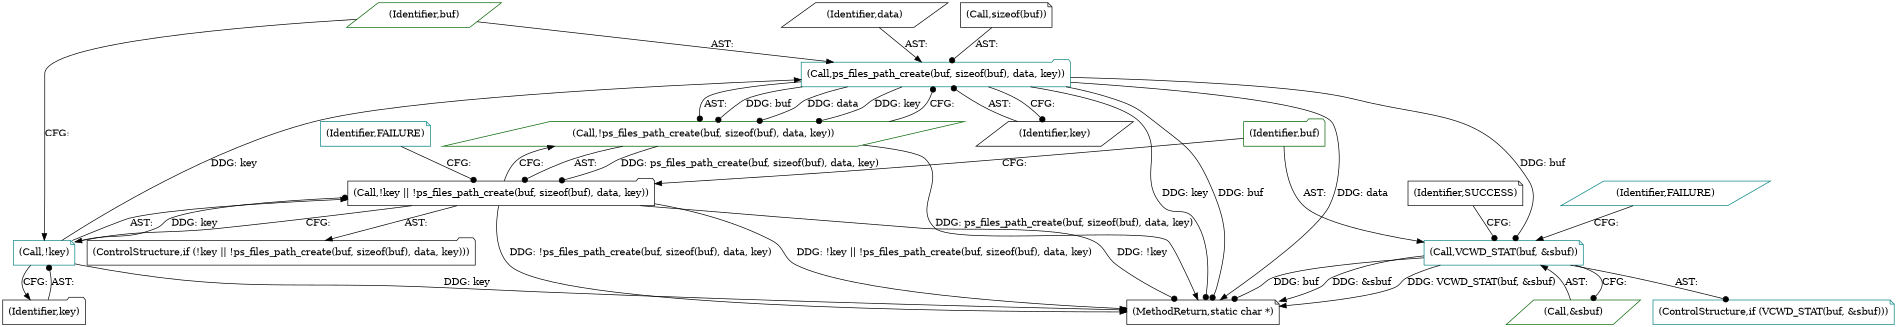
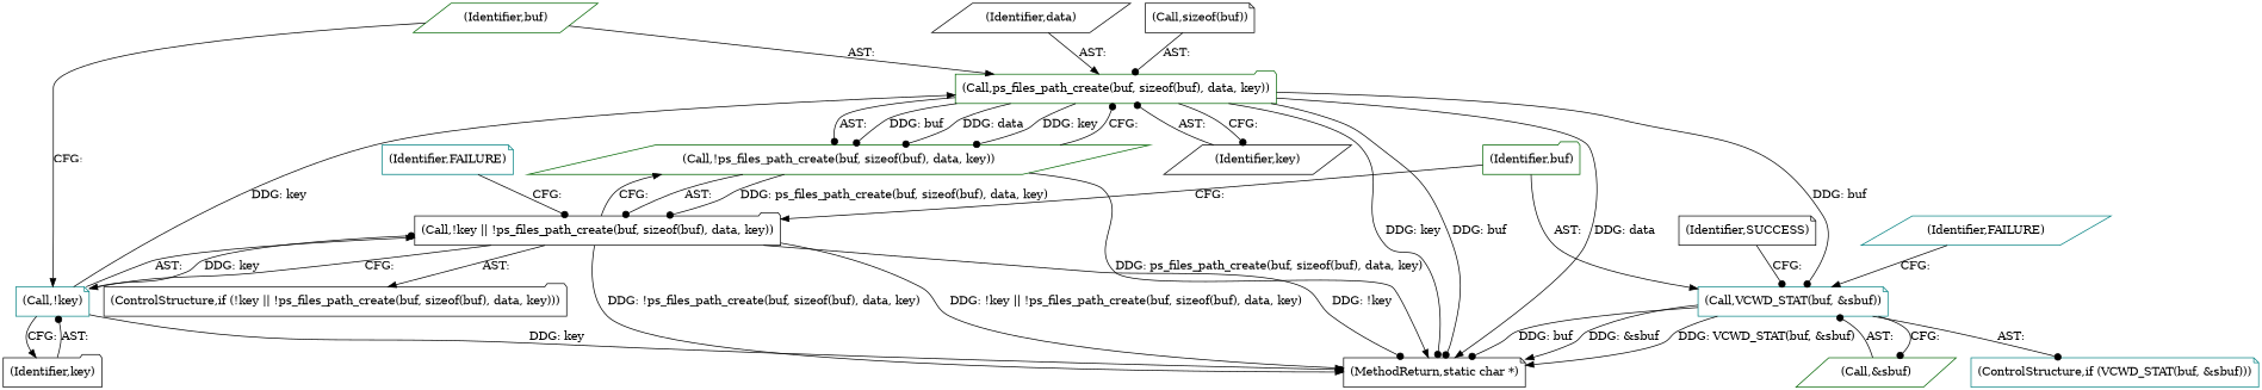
  digraph {
    node [color=black shape=note]
    edge [arrowhead=dot]
-   n1 [color=teal label="(Call,ps_files_path_create(buf, sizeof(buf), data, key))" shape=folder]
+   n1 [color=darkgreen label="(Call,ps_files_path_create(buf, sizeof(buf), data, key))" shape=folder]
    n2 [color=darkgreen label="(Call,!ps_files_path_create(buf, sizeof(buf), data, key))" shape=parallelogram]
    n3 [color=teal label="(Call,VCWD_STAT(buf, &sbuf))"]
    n4 [label="(MethodReturn,static char *)"]
    n5 [label="(Identifier,key)" shape=parallelogram]
    n6 [label="(Call,!key || !ps_files_path_create(buf, sizeof(buf), data, key))" shape=folder]
    n7 [color=darkgreen label="(Call,&sbuf)" shape=parallelogram]
    n8 [color=teal label="(ControlStructure,if (VCWD_STAT(buf, &sbuf)))"]
    n9 [color=teal label="(Call,!key)"]
    n10 [label="(Identifier,key)" shape=folder]
    n11 [label="(ControlStructure,if (!key || !ps_files_path_create(buf, sizeof(buf), data, key)))" shape=folder]
    n12 [label="(Identifier,data)" shape=parallelogram]
    n13 [color=darkgreen label="(Identifier,buf)" shape=folder]
    n14 [color=darkgreen label="(Identifier,buf)" shape=parallelogram]
    n15 [color=teal label="(Identifier,FAILURE)"]
    n16 [label="(Call,sizeof(buf))"]
    n17 [color=teal label="(Identifier,FAILURE)" shape=parallelogram]
    n18 [label="(Identifier,SUCCESS)"]
    n1 -> n2 [label="AST: "]
    n1 -> n2 [label="DDG: buf"]
    n1 -> n2 [label="DDG: data"]
    n1 -> n2 [label="DDG: key"]
    n1 -> n3 [label="DDG: buf"]
    n1 -> n4 [label="DDG: key"]
    n1 -> n4 [label="DDG: buf"]
    n1 -> n4 [arrowhead=normal label="DDG: data"]
    n1 -> n5 [label="CFG: "]
    n2 -> n1 [label="CFG: "]
    n2 -> n4 [arrowhead=normal label="DDG: ps_files_path_create(buf, sizeof(buf), data, key)"]
    n2 -> n6 [label="AST: "]
    n2 -> n6 [label="DDG: ps_files_path_create(buf, sizeof(buf), data, key)"]
    n3 -> n4 [arrowhead=normal label="DDG: VCWD_STAT(buf, &sbuf)"]
    n3 -> n4 [label="DDG: buf"]
    n3 -> n4 [arrowhead=normal label="DDG: &sbuf"]
    n3 -> n7 [label="CFG: "]
    n3 -> n8 [label="AST: "]
    n5 -> n1 [label="AST: "]
    n6 -> n2 [arrowhead=normal label="CFG: "]
    n6 -> n4 [arrowhead=normal label="DDG: !ps_files_path_create(buf, sizeof(buf), data, key)"]
    n6 -> n4 [arrowhead=normal label="DDG: !key || !ps_files_path_create(buf, sizeof(buf), data, key)"]
    n6 -> n4 [label="DDG: !key"]
    n6 -> n9 [arrowhead=normal label="CFG: "]
    n6 -> n11 [arrowhead=normal label="AST: "]
-   n7 -> n3 [arrowhead=normal label="AST: "]
+   n7 -> n3 [label="AST: "]
    n9 -> n1 [arrowhead=normal label="DDG: key"]
    n9 -> n4 [label="DDG: key"]
    n9 -> n6 [arrowhead=normal label="AST: "]
    n9 -> n6 [label="DDG: key"]
    n9 -> n10 [arrowhead=normal label="CFG: "]
    n10 -> n9 [label="AST: "]
    n12 -> n1 [arrowhead=normal label="AST: "]
    n13 -> n3 [arrowhead=normal label="AST: "]
    n13 -> n6 [arrowhead=normal label="CFG: "]
    n14 -> n1 [arrowhead=normal label="AST: "]
    n14 -> n9 [arrowhead=normal label="CFG: "]
    n15 -> n6 [label="CFG: "]
    n16 -> n1 [label="AST: "]
    n17 -> n3 [arrowhead=normal label="CFG: "]
    n18 -> n3 [label="CFG: "]
  }
